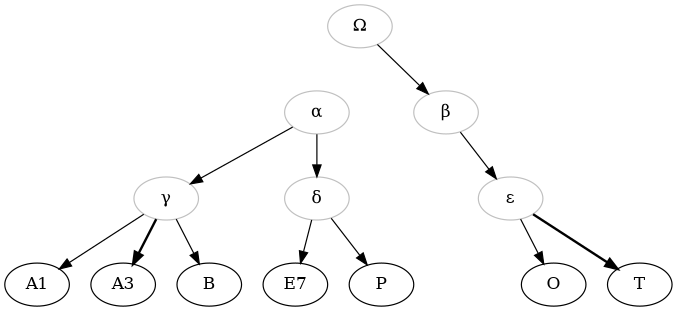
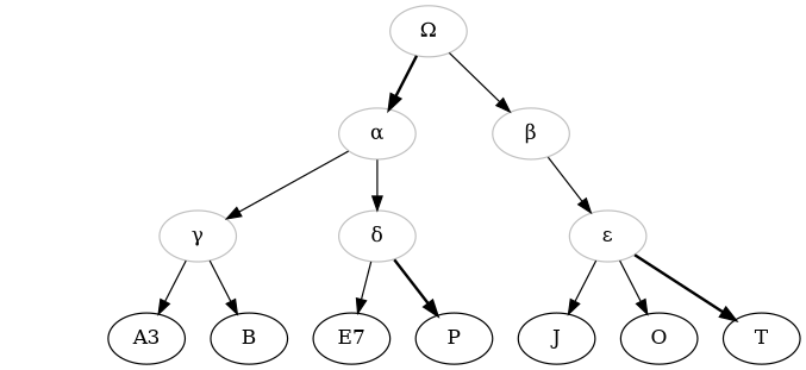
  digraph {
    edge [style=solid]
    n1 [color=grey label="Ω"]
    n2 [color=grey label="α"]
    n3 [color=grey label="β"]
    n4 [color=grey label="γ"]
    n5 [color=grey label="δ"]
    n6 [color=grey label="ε"]
-   A1
    n8 [label=A3]
    B
    n10 [label=E7]
    P
+   J
    O
    T
+   n1 -> n2 [style=bold]
    n1 -> n3
    n2 -> n4
    n2 -> n5
    n3 -> n6
-   n4 -> A1
-   n4 -> n8 [style=bold]
+   n4 -> n8
    n4 -> B
    n5 -> n10
-   n5 -> P
+   n5 -> P [style=bold]
+   n6 -> J
    n6 -> O
    n6 -> T [style=bold]
  }
